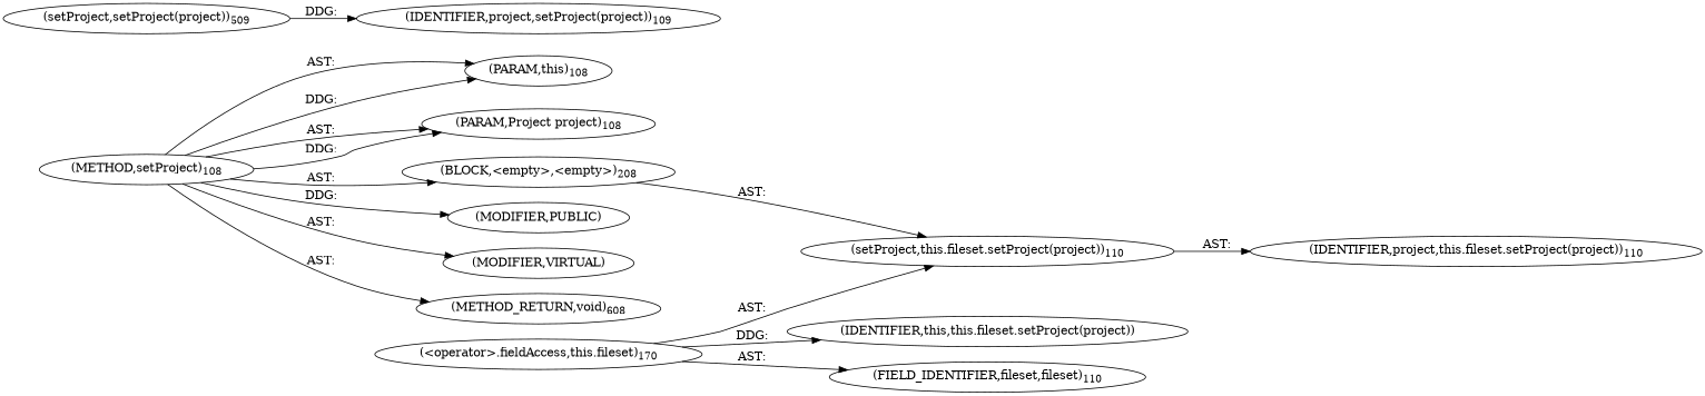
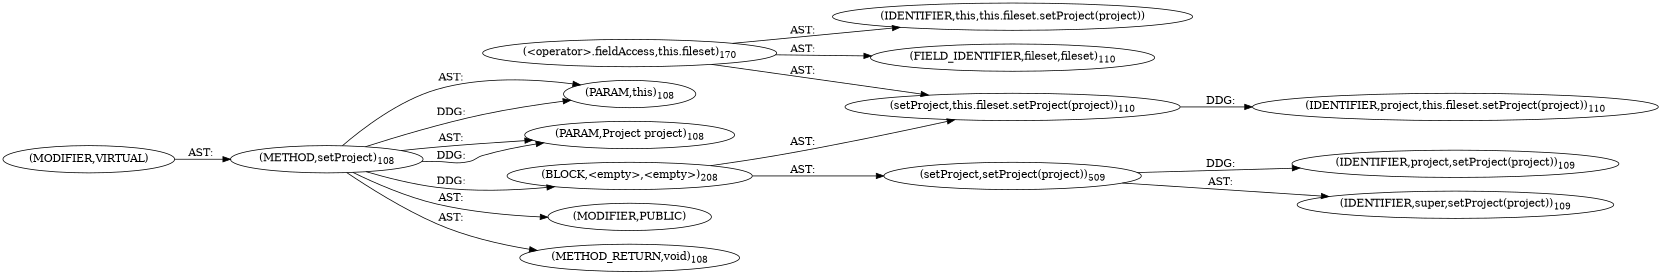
  digraph {
    rankdir=LR
    n1 [label=<(METHOD,setProject)<SUB>108</SUB>>]
    n2 [label=<(PARAM,this)<SUB>108</SUB>>]
    n3 [label=<(PARAM,Project project)<SUB>108</SUB>>]
    n4 [label=<(BLOCK,&lt;empty&gt;,&lt;empty&gt;)<SUB>208</SUB>>]
    n5 [label=<(MODIFIER,PUBLIC)>]
    n6 [label=<(MODIFIER,VIRTUAL)>]
-   n7 [label=<(METHOD_RETURN,void)<SUB>608</SUB>>]
+   n7 [label=<(METHOD_RETURN,void)<SUB>108</SUB>>]
    n8 [label=<(setProject,setProject(project))<SUB>509</SUB>>]
    n9 [label=<(setProject,this.fileset.setProject(project))<SUB>110</SUB>>]
+   n10 [label=<(IDENTIFIER,super,setProject(project))<SUB>109</SUB>>]
    n11 [label=<(IDENTIFIER,project,setProject(project))<SUB>109</SUB>>]
    n12 [label=<(IDENTIFIER,project,this.fileset.setProject(project))<SUB>110</SUB>>]
    n13 [label=<(&lt;operator&gt;.fieldAccess,this.fileset)<SUB>170</SUB>>]
    n14 [label=<(IDENTIFIER,this,this.fileset.setProject(project))>]
    n15 [label=<(FIELD_IDENTIFIER,fileset,fileset)<SUB>110</SUB>>]
    n1 -> n2 [label="AST: "]
    n1 -> n2 [label="DDG: "]
    n1 -> n3 [label="AST: "]
    n1 -> n3 [label="DDG: "]
-   n1 -> n4 [label="AST: "]
-   n1 -> n5 [label="DDG: "]
-   n1 -> n6 [label="AST: "]
+   n1 -> n4 [label="DDG: "]
+   n1 -> n5 [label="AST: "]
+   n6 -> n1 [label="AST: "]
    n1 -> n7 [label="AST: "]
+   n4 -> n8 [label="AST: "]
    n4 -> n9 [label="AST: "]
+   n8 -> n10 [label="AST: "]
    n8 -> n11 [label="DDG: "]
-   n9 -> n12 [label="AST: "]
+   n9 -> n12 [label="DDG: "]
    n13 -> n9 [label="AST: "]
-   n13 -> n14 [label="DDG: "]
+   n13 -> n14 [label="AST: "]
    n13 -> n15 [label="AST: "]
  }
